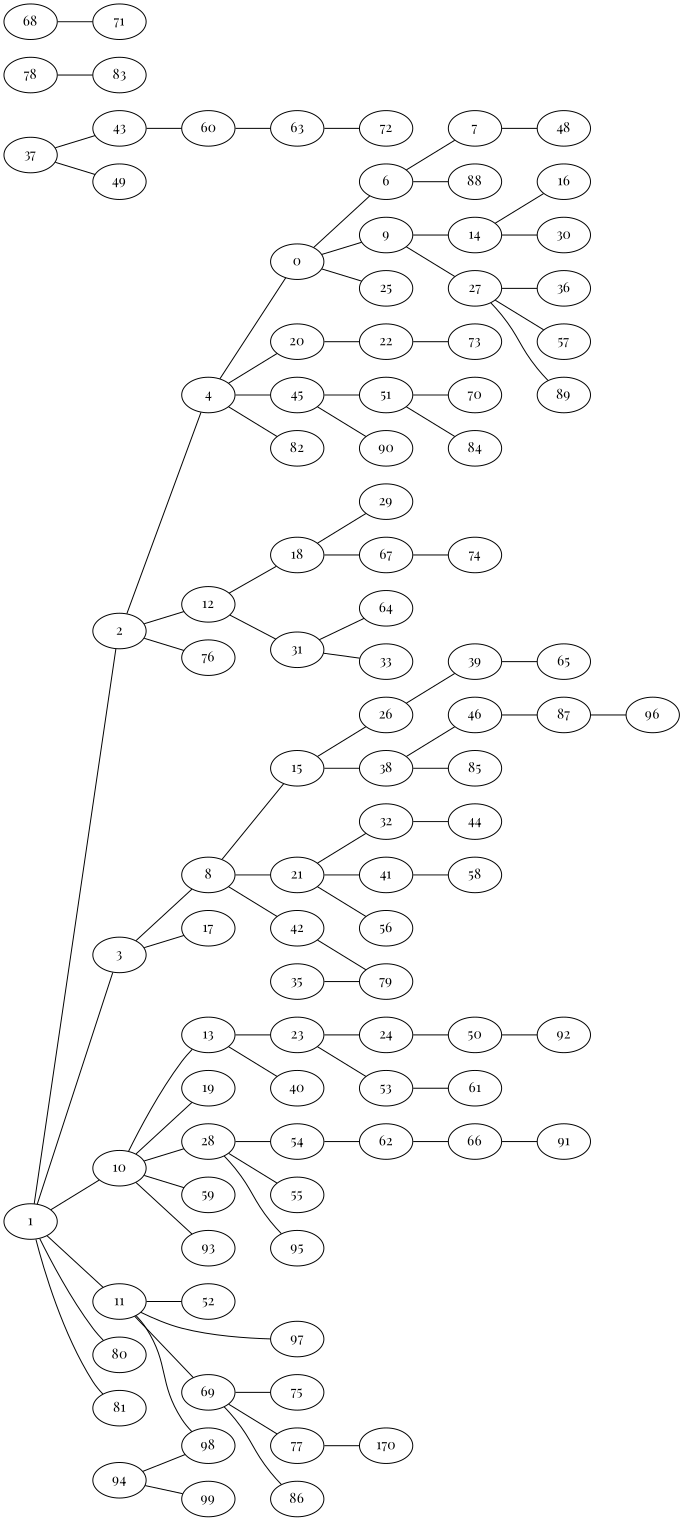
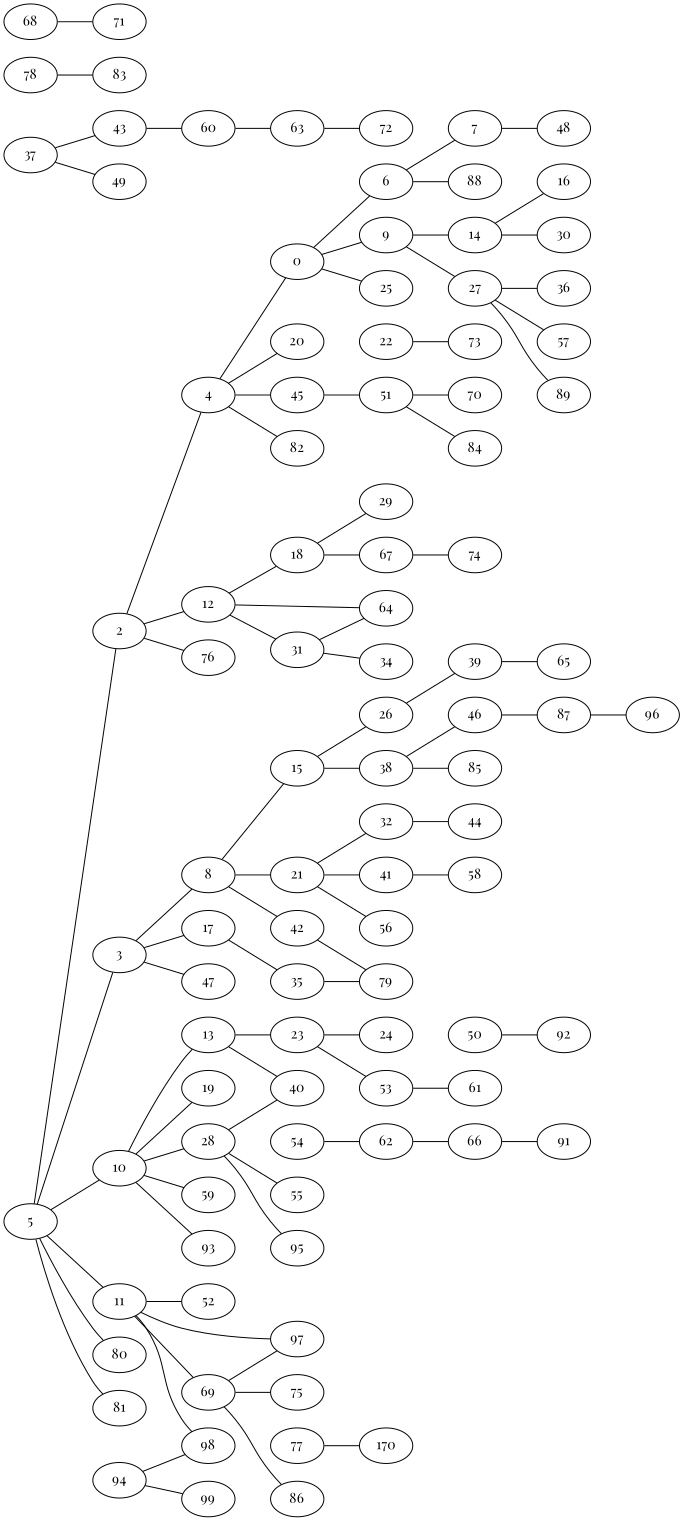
  graph {
    fontname="Playfair Display"
    rankdir=LR
    node [fontname="Playfair Display"]
    edge [fontname="Playfair Display"]
-   1
+   1 [label=5]
    2
    3
    10
    11
    80
    81
    4
    12
    76
    8
    17
+   47
    13
    19
    28
    59
    93
    52
    69
    97
    98
    n23 [label=0]
    20
    45
    82
    18
    31
    64
    15
    21
    42
    35
    23
    40
    54
    55
    95
    75
    77
    86
    94
    99
    6
    9
    25
    22
    51
-   90
    29
    67
-   33
+   33 [label=34]
    26
    38
    32
    41
    56
    79
    7
    88
    14
    27
    73
    70
    84
    48
    16
    30
    36
    57
    89
    39
    46
    85
    44
    37
    43
    49
    58
    78
    83
    24
    53
    62
    n85 [label=170]
    74
    68
    71
    50
    61
    65
    87
    60
    92
    66
    63
    96
    72
    91
    1 -- 2
    1 -- 3
    1 -- 10
    1 -- 11
    1 -- 80
    1 -- 81
    2 -- 4
    2 -- 12
    2 -- 76
    3 -- 8
    3 -- 17
+   3 -- 47
    10 -- 13
    10 -- 19
    10 -- 28
    10 -- 59
    10 -- 93
    11 -- 52
    11 -- 69
    11 -- 97
    11 -- 98
    4 -- n23
    4 -- 20
    4 -- 45
    4 -- 82
    12 -- 18
    12 -- 31
+   12 -- 64
    8 -- 15
    8 -- 21
    8 -- 42
+   17 -- 35
    13 -- 23
    13 -- 40
-   28 -- 54
+   28 -- 40
    28 -- 55
    28 -- 95
    69 -- 75
-   69 -- 77
+   69 -- 97
    69 -- 86
    n23 -- 6
    n23 -- 9
    n23 -- 25
-   20 -- 22
    45 -- 51
-   45 -- 90
    18 -- 29
    18 -- 67
    31 -- 64
    31 -- 33
    15 -- 26
    15 -- 38
    21 -- 32
    21 -- 41
    21 -- 56
    42 -- 79
    35 -- 79
    23 -- 24
    23 -- 53
    54 -- 62
    77 -- n85
    94 -- 98
    94 -- 99
    6 -- 7
    6 -- 88
    9 -- 14
    9 -- 27
    22 -- 73
    51 -- 70
    51 -- 84
    67 -- 74
    26 -- 39
    38 -- 46
    38 -- 85
    32 -- 44
    41 -- 58
    7 -- 48
    14 -- 16
    14 -- 30
    27 -- 36
    27 -- 57
    27 -- 89
    39 -- 65
    46 -- 87
    37 -- 43
    37 -- 49
    43 -- 60
    78 -- 83
-   24 -- 50
    53 -- 61
    62 -- 66
    68 -- 71
    50 -- 92
    87 -- 96
    60 -- 63
    66 -- 91
    63 -- 72
  }
